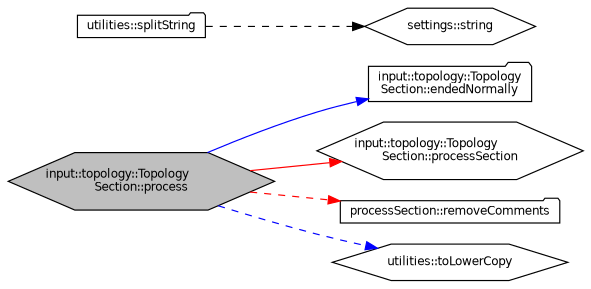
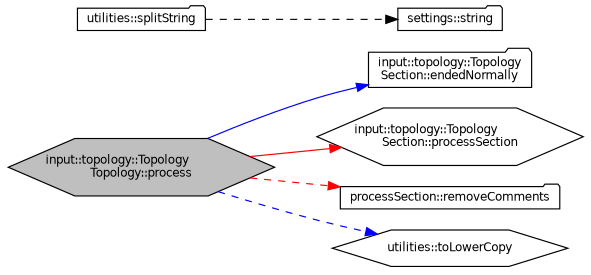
  digraph {
    rankdir=LR
    node [color=black fillcolor=white fontname=Helvetica fontsize=10 shape=hexagon style=filled]
    edge [color=blue fontname=Helvetica fontsize=10 labelfontname=Helvetica labelfontsize=10 style=dashed]
-   n1 [fillcolor=grey75 fontcolor=black height=0.2 label="input::topology::Topology\lSection::process" width=0.4]
+   n1 [fillcolor=grey75 fontcolor=black height=0.2 label="input::topology::Topology\lTopology::process" width=0.4]
    n2 [height=0.2 label="input::topology::Topology\lSection::endedNormally" shape=folder width=0.4]
    n3 [height=0.2 label="input::topology::Topology\lSection::processSection" width=0.4]
    n4 [height=0.2 label="processSection::removeComments" shape=folder width=0.4]
    n5 [height=0.2 label="utilities::toLowerCopy" width=0.4]
    n6 [height=0.2 label="utilities::splitString" shape=folder width=0.4]
-   n7 [height=0.2 label="settings::string" width=0.4]
+   n7 [height=0.2 label="settings::string" shape=folder width=0.4]
    n1 -> n2 [style=solid]
    n1 -> n3 [color=red style=solid]
    n1 -> n4 [color=red]
    n1 -> n5
    n6 -> n7 [color=black]
  }
